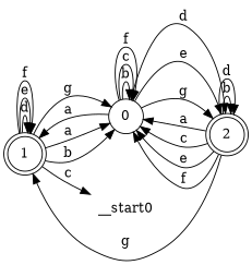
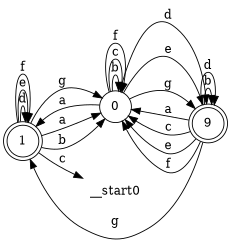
  digraph {
    rankdir=LR
    node [shape=doublecircle color=black fillcolor=white style="rounded,filled"]
    __start0 [shape=none color="" fillcolor="" style=""]
    n2 [label=0 shape=circle style=filled]
    n3 [label=1]
-   n4 [label=2]
+   n4 [label=9]
    n2 -> n2 [label=b]
    n2 -> n2 [label=c]
    n2 -> n2 [label=f]
    n2 -> n3 [label=a]
    n2 -> n4 [label=d]
    n2 -> n4 [label=e]
    n2 -> n4 [label=g]
    n3 -> __start0 [label=c]
    n3 -> n2 [label=a]
    n3 -> n2 [label=b]
    n3 -> n2 [label=g]
    n3 -> n3 [label=d]
    n3 -> n3 [label=e]
    n3 -> n3 [label=f]
    n4 -> n2 [label=a]
    n4 -> n2 [label=c]
    n4 -> n2 [label=e]
    n4 -> n2 [label=f]
    n4 -> n3 [label=g]
    n4 -> n4 [label=b]
    n4 -> n4 [label=d]
  }
